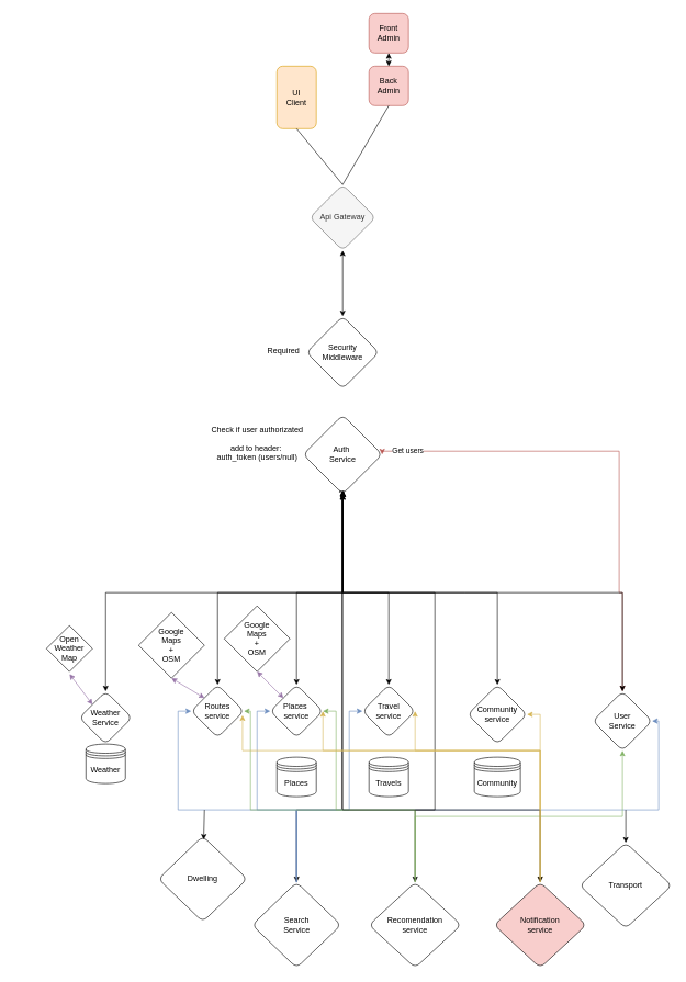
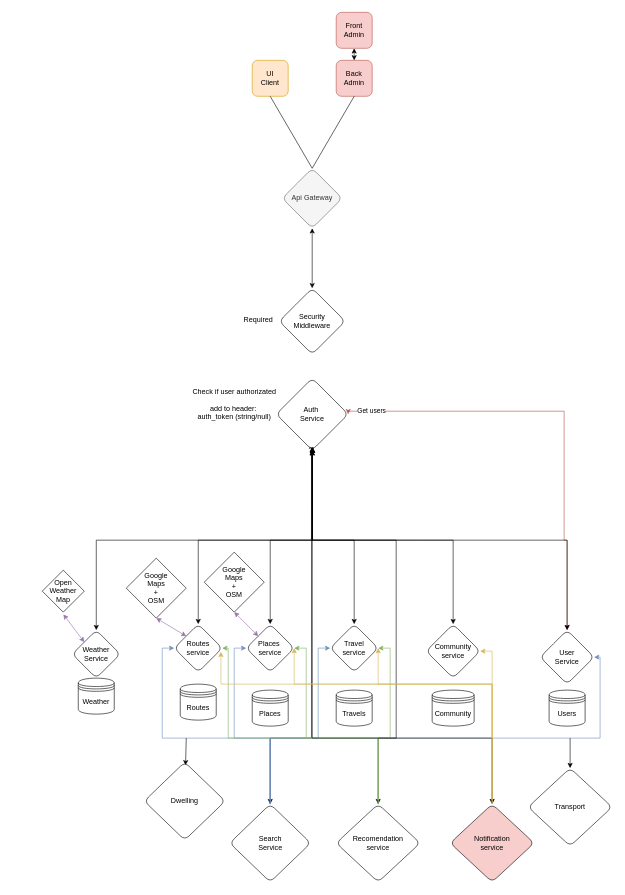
  <mxCell id="0" />
  <mxCell id="1" parent="0" />
- <mxCell id="2" value="UI&lt;br&gt;Client" style="rounded=1;whiteSpace=wrap;html=1;labelBackgroundColor=none;fillColor=#ffe6cc;strokeColor=#d79b00;" parent="1" vertex="1"><mxGeometry x="420" y="100" width="60" height="95" as="geometry" /></mxCell>
+ <mxCell id="2" value="UI&lt;br&gt;Client" style="rounded=1;whiteSpace=wrap;html=1;labelBackgroundColor=none;fillColor=#ffe6cc;strokeColor=#d79b00;" parent="1" vertex="1"><mxGeometry x="420" y="100" width="60" height="60" as="geometry" /></mxCell>
  <mxCell id="3" value="Api Gateway" style="rhombus;whiteSpace=wrap;html=1;labelBackgroundColor=none;fillColor=#f5f5f5;fontColor=#333333;strokeColor=#666666;rounded=1;" parent="1" vertex="1"><mxGeometry x="470" y="280" width="100" height="100" as="geometry" /></mxCell>
  <mxCell id="4" value="" style="endArrow=none;html=1;rounded=1;exitX=0.5;exitY=1;exitDx=0;exitDy=0;entryX=0.5;entryY=0;entryDx=0;entryDy=0;labelBackgroundColor=none;fontColor=default;" parent="1" source="2" target="3" edge="1"><mxGeometry width="50" height="50" relative="1" as="geometry"><mxPoint x="410" y="370" as="sourcePoint" /><mxPoint x="460" y="320" as="targetPoint" /></mxGeometry></mxCell>
  <mxCell id="5" value="" style="endArrow=classic;startArrow=classic;html=1;rounded=1;" parent="1" edge="1"><mxGeometry x="0.048" y="20" width="50" height="50" relative="1" as="geometry"><mxPoint x="520" y="480" as="sourcePoint" /><mxPoint x="520" y="380" as="targetPoint" /><mxPoint as="offset" /></mxGeometry></mxCell>
  <mxCell id="6" value="Security &lt;br&gt;Middleware" style="rhombus;whiteSpace=wrap;html=1;rounded=1;" parent="1" vertex="1"><mxGeometry x="465" y="480" width="110" height="110" as="geometry" /></mxCell>
  <mxCell id="7" style="edgeStyle=orthogonalEdgeStyle;rounded=0;orthogonalLoop=1;jettySize=auto;html=1;exitX=1;exitY=0.5;exitDx=0;exitDy=0;entryX=0.5;entryY=0;entryDx=0;entryDy=0;startArrow=classic;startFill=1;fillColor=#f8cecc;strokeColor=#b85450;" parent="1" source="21" target="20" edge="1"><mxGeometry relative="1" as="geometry"><mxPoint x="585" y="1085" as="targetPoint" /><mxPoint x="890" y="685" as="sourcePoint" /><Array as="points"><mxPoint x="580" y="685" /><mxPoint x="940" y="685" /><mxPoint x="940" y="900" /><mxPoint x="945" y="900" /></Array></mxGeometry></mxCell>
  <mxCell id="8" value="Get users" style="edgeLabel;html=1;align=center;verticalAlign=middle;resizable=0;points=[];" parent="7" vertex="1" connectable="0"><mxGeometry x="-0.884" y="1" relative="1" as="geometry"><mxPoint as="offset" /></mxGeometry></mxCell>
  <mxCell id="9" value="Required" style="text;html=1;align=center;verticalAlign=middle;resizable=0;points=[];autosize=1;strokeColor=none;fillColor=none;" parent="1" vertex="1"><mxGeometry x="395" y="518" width="70" height="30" as="geometry" /></mxCell>
  <mxCell id="10" value="" style="group" parent="1" vertex="1" connectable="0"><mxGeometry x="20" y="1040" width="200" height="120" as="geometry" /></mxCell>
  <mxCell id="11" value="Weather &lt;br&gt;Service" style="rhombus;whiteSpace=wrap;html=1;rounded=1;" parent="10" vertex="1"><mxGeometry x="100" y="10" width="80" height="80" as="geometry" /></mxCell>
  <mxCell id="12" style="edgeStyle=orthogonalEdgeStyle;rounded=0;orthogonalLoop=1;jettySize=auto;html=1;exitX=0.5;exitY=0;exitDx=0;exitDy=0;entryX=0.49;entryY=0.908;entryDx=0;entryDy=0;entryPerimeter=0;startArrow=classic;startFill=1;" parent="1" source="17" target="21" edge="1"><mxGeometry relative="1" as="geometry"><Array as="points"><mxPoint x="450" y="1230" /><mxPoint x="519" y="1230" /></Array></mxGeometry></mxCell>
  <mxCell id="13" style="edgeStyle=orthogonalEdgeStyle;rounded=0;orthogonalLoop=1;jettySize=auto;html=1;exitX=0.5;exitY=0;exitDx=0;exitDy=0;entryX=0;entryY=0.5;entryDx=0;entryDy=0;fillColor=#dae8fc;strokeColor=#6c8ebf;" parent="1" source="17" target="25" edge="1"><mxGeometry relative="1" as="geometry" /></mxCell>
  <mxCell id="14" style="edgeStyle=orthogonalEdgeStyle;rounded=0;orthogonalLoop=1;jettySize=auto;html=1;exitX=0.5;exitY=0;exitDx=0;exitDy=0;entryX=0;entryY=0.5;entryDx=0;entryDy=0;fillColor=#dae8fc;strokeColor=#6c8ebf;" parent="1" source="17" target="28" edge="1"><mxGeometry relative="1" as="geometry"><Array as="points"><mxPoint x="450" y="1230" /><mxPoint x="390" y="1230" /><mxPoint x="390" y="1080" /></Array></mxGeometry></mxCell>
  <mxCell id="15" style="edgeStyle=orthogonalEdgeStyle;rounded=0;orthogonalLoop=1;jettySize=auto;html=1;exitX=0.5;exitY=0;exitDx=0;exitDy=0;entryX=0;entryY=0.5;entryDx=0;entryDy=0;fillColor=#dae8fc;strokeColor=#6c8ebf;" parent="1" source="17" target="31" edge="1"><mxGeometry relative="1" as="geometry"><Array as="points"><mxPoint x="450" y="1230" /><mxPoint x="530" y="1230" /></Array></mxGeometry></mxCell>
  <mxCell id="16" style="edgeStyle=orthogonalEdgeStyle;rounded=0;orthogonalLoop=1;jettySize=auto;html=1;exitX=0.5;exitY=0;exitDx=0;exitDy=0;entryX=1;entryY=0.5;entryDx=0;entryDy=0;fillColor=#dae8fc;strokeColor=#6c8ebf;" parent="1" source="17" target="20" edge="1"><mxGeometry relative="1" as="geometry"><Array as="points"><mxPoint x="450" y="1230" /><mxPoint x="1000" y="1230" /><mxPoint x="1000" y="1095" /></Array></mxGeometry></mxCell>
  <mxCell id="17" value="Search &lt;br&gt;Service" style="rhombus;whiteSpace=wrap;html=1;rounded=1;" parent="1" vertex="1"><mxGeometry x="382.5" y="1340" width="135" height="130" as="geometry" /></mxCell>
  <mxCell id="18" value="" style="group" parent="1" vertex="1" connectable="0"><mxGeometry x="890" y="1050" width="130" height="210" as="geometry" /></mxCell>
+ <mxCell id="19" value="Users" style="shape=datastore;whiteSpace=wrap;html=1;rounded=1;" parent="18" vertex="1"><mxGeometry x="25" y="100" width="60" height="60" as="geometry" /></mxCell>
  <mxCell id="20" value="User &lt;br&gt;Service" style="rhombus;whiteSpace=wrap;html=1;rounded=1;" parent="18" vertex="1"><mxGeometry x="10" width="90" height="90" as="geometry" /></mxCell>
  <mxCell id="21" value="Auth&amp;nbsp;&lt;br&gt;Service&lt;br&gt;" style="rhombus;whiteSpace=wrap;html=1;rounded=1;" parent="1" vertex="1"><mxGeometry x="460" y="630" width="120" height="120" as="geometry" /></mxCell>
  <mxCell id="22" style="edgeStyle=orthogonalEdgeStyle;rounded=0;orthogonalLoop=1;jettySize=auto;html=1;exitX=0.5;exitY=0;exitDx=0;exitDy=0;entryX=0.5;entryY=1;entryDx=0;entryDy=0;startArrow=classic;startFill=1;" parent="1" source="11" target="21" edge="1"><mxGeometry relative="1" as="geometry"><Array as="points"><mxPoint x="160" y="900" /><mxPoint x="520" y="900" /></Array></mxGeometry></mxCell>
- <mxCell id="23" value="Check if user authorizated&lt;br&gt;&lt;br&gt;add to header:&amp;nbsp;&lt;br&gt;auth_token (users/null)" style="text;html=1;align=center;verticalAlign=middle;resizable=0;points=[];autosize=1;strokeColor=none;fillColor=none;" parent="1" vertex="1"><mxGeometry x="310" y="638" width="160" height="70" as="geometry" /></mxCell>
+ <mxCell id="23" value="Check if user authorizated&lt;br&gt;&lt;br&gt;add to header:&amp;nbsp;&lt;br&gt;auth_token (string/null)" style="text;html=1;align=center;verticalAlign=middle;resizable=0;points=[];autosize=1;strokeColor=none;fillColor=none;" parent="1" vertex="1"><mxGeometry x="310" y="638" width="160" height="70" as="geometry" /></mxCell>
  <mxCell id="24" value="" style="group;rounded=0;" parent="1" vertex="1" connectable="0"><mxGeometry x="290" y="1040" width="80" height="160" as="geometry" /></mxCell>
  <mxCell id="25" value="Routes service" style="rhombus;whiteSpace=wrap;html=1;rounded=1;" parent="24" vertex="1"><mxGeometry width="80" height="80" as="geometry" /></mxCell>
+ <mxCell id="26" value="Routes" style="shape=datastore;whiteSpace=wrap;html=1;rounded=1;" parent="24" vertex="1"><mxGeometry x="10" y="100" width="60" height="60" as="geometry" /></mxCell>
  <mxCell id="27" value="" style="group" parent="1" vertex="1" connectable="0"><mxGeometry x="410" y="1040" width="80" height="160" as="geometry" /></mxCell>
  <mxCell id="28" value="Places&amp;nbsp; service" style="rhombus;whiteSpace=wrap;html=1;rounded=1;" parent="27" vertex="1"><mxGeometry width="80" height="80" as="geometry" /></mxCell>
  <mxCell id="29" value="Places" style="shape=datastore;whiteSpace=wrap;html=1;rounded=1;" parent="27" vertex="1"><mxGeometry x="10" y="110" width="60" height="60" as="geometry" /></mxCell>
  <mxCell id="30" value="" style="group" parent="1" vertex="1" connectable="0"><mxGeometry x="550" y="1040" width="80" height="160" as="geometry" /></mxCell>
  <mxCell id="31" value="Travel&lt;br&gt;service" style="rhombus;whiteSpace=wrap;html=1;rounded=1;" parent="30" vertex="1"><mxGeometry width="80" height="80" as="geometry" /></mxCell>
  <mxCell id="32" value="Travels" style="shape=datastore;whiteSpace=wrap;html=1;rounded=1;" parent="30" vertex="1"><mxGeometry x="10" y="110" width="60" height="60" as="geometry" /></mxCell>
  <mxCell id="33" style="edgeStyle=orthogonalEdgeStyle;rounded=0;orthogonalLoop=1;jettySize=auto;html=1;exitX=0.5;exitY=0;exitDx=0;exitDy=0;startArrow=classic;startFill=1;entryX=0.509;entryY=0.97;entryDx=0;entryDy=0;entryPerimeter=0;" parent="1" source="25" target="21" edge="1"><mxGeometry relative="1" as="geometry"><Array as="points"><mxPoint x="330" y="900" /><mxPoint x="520" y="900" /><mxPoint x="520" y="749" /><mxPoint x="521" y="749" /></Array></mxGeometry></mxCell>
  <mxCell id="34" style="edgeStyle=orthogonalEdgeStyle;rounded=0;orthogonalLoop=1;jettySize=auto;html=1;exitX=0.5;exitY=0;exitDx=0;exitDy=0;entryX=0.5;entryY=1;entryDx=0;entryDy=0;startArrow=classic;startFill=1;" parent="1" source="28" target="21" edge="1"><mxGeometry relative="1" as="geometry"><Array as="points"><mxPoint x="450" y="900" /><mxPoint x="520" y="900" /></Array></mxGeometry></mxCell>
  <mxCell id="35" style="edgeStyle=orthogonalEdgeStyle;rounded=0;orthogonalLoop=1;jettySize=auto;html=1;exitX=0.5;exitY=0;exitDx=0;exitDy=0;entryX=0.5;entryY=1;entryDx=0;entryDy=0;startArrow=classic;startFill=1;" parent="1" source="31" target="21" edge="1"><mxGeometry relative="1" as="geometry"><Array as="points"><mxPoint x="590" y="900" /><mxPoint x="520" y="900" /></Array></mxGeometry></mxCell>
  <mxCell id="36" style="edgeStyle=orthogonalEdgeStyle;rounded=0;orthogonalLoop=1;jettySize=auto;html=1;exitX=0.5;exitY=0;exitDx=0;exitDy=0;entryX=0.503;entryY=0.954;entryDx=0;entryDy=0;entryPerimeter=0;startArrow=classic;startFill=1;" parent="1" source="20" target="21" edge="1"><mxGeometry relative="1" as="geometry"><mxPoint x="520" y="730" as="targetPoint" /><Array as="points"><mxPoint x="945" y="900" /><mxPoint x="520" y="900" /></Array></mxGeometry></mxCell>
  <mxCell id="37" value="" style="group" parent="1" vertex="1" connectable="0"><mxGeometry x="710" y="1040" width="90" height="160" as="geometry" /></mxCell>
  <mxCell id="38" value="Community&lt;br&gt;service" style="rhombus;whiteSpace=wrap;html=1;rounded=1;" parent="37" vertex="1"><mxGeometry width="90" height="90" as="geometry" /></mxCell>
  <mxCell id="39" value="Community" style="shape=datastore;whiteSpace=wrap;html=1;rounded=1;" parent="37" vertex="1"><mxGeometry x="10" y="110" width="70" height="60" as="geometry" /></mxCell>
  <mxCell id="40" style="edgeStyle=orthogonalEdgeStyle;rounded=0;orthogonalLoop=1;jettySize=auto;html=1;exitX=0.5;exitY=0;exitDx=0;exitDy=0;entryX=0.503;entryY=0.968;entryDx=0;entryDy=0;entryPerimeter=0;startArrow=classic;startFill=1;" parent="1" source="38" target="21" edge="1"><mxGeometry relative="1" as="geometry"><mxPoint x="520" y="760" as="targetPoint" /><Array as="points"><mxPoint x="705" y="900" /><mxPoint x="520" y="900" /><mxPoint x="520" y="746" /></Array></mxGeometry></mxCell>
  <mxCell id="41" style="edgeStyle=orthogonalEdgeStyle;rounded=0;orthogonalLoop=1;jettySize=auto;html=1;exitX=0.5;exitY=0;exitDx=0;exitDy=0;entryX=0.498;entryY=0.956;entryDx=0;entryDy=0;entryPerimeter=0;startArrow=classic;startFill=1;" parent="1" source="45" target="21" edge="1"><mxGeometry relative="1" as="geometry"><Array as="points"><mxPoint x="630" y="1230" /><mxPoint x="660" y="1230" /><mxPoint x="660" y="900" /><mxPoint x="520" y="900" /></Array></mxGeometry></mxCell>
- <mxCell id="42" style="edgeStyle=orthogonalEdgeStyle;rounded=0;orthogonalLoop=1;jettySize=auto;html=1;exitX=0.5;exitY=0;exitDx=0;exitDy=0;fillColor=#d5e8d4;strokeColor=#82b366;" parent="1" source="45" target="20" edge="1"><mxGeometry relative="1" as="geometry" /></mxCell>
+ <mxCell id="42" style="edgeStyle=orthogonalEdgeStyle;rounded=0;orthogonalLoop=1;jettySize=auto;html=1;exitX=0.5;exitY=0;exitDx=0;exitDy=0;entryX=1;entryY=0.5;entryDx=0;entryDy=0;fillColor=#d5e8d4;strokeColor=#82b366;" parent="1" source="45" target="31" edge="1"><mxGeometry relative="1" as="geometry" /></mxCell>
  <mxCell id="43" style="edgeStyle=orthogonalEdgeStyle;rounded=0;orthogonalLoop=1;jettySize=auto;html=1;exitX=0.5;exitY=0;exitDx=0;exitDy=0;entryX=1;entryY=0.5;entryDx=0;entryDy=0;fillColor=#d5e8d4;strokeColor=#82b366;" parent="1" source="45" target="28" edge="1"><mxGeometry relative="1" as="geometry"><Array as="points"><mxPoint x="630" y="1230" /><mxPoint x="510" y="1230" /><mxPoint x="510" y="1080" /></Array></mxGeometry></mxCell>
  <mxCell id="44" style="edgeStyle=orthogonalEdgeStyle;rounded=0;orthogonalLoop=1;jettySize=auto;html=1;exitX=0.5;exitY=0;exitDx=0;exitDy=0;entryX=1;entryY=0.5;entryDx=0;entryDy=0;fillColor=#d5e8d4;strokeColor=#82b366;" parent="1" source="45" target="25" edge="1"><mxGeometry relative="1" as="geometry"><Array as="points"><mxPoint x="630" y="1230" /><mxPoint x="380" y="1230" /><mxPoint x="380" y="1080" /></Array></mxGeometry></mxCell>
  <mxCell id="45" value="Recomendation&lt;br&gt;service" style="rhombus;whiteSpace=wrap;html=1;rounded=1;" parent="1" vertex="1"><mxGeometry x="560" y="1340" width="140" height="130" as="geometry" /></mxCell>
  <mxCell id="46" value="Google &lt;br&gt;Maps &lt;br&gt;+ &lt;br&gt;OSM" style="rhombus;whiteSpace=wrap;html=1;" parent="1" vertex="1"><mxGeometry x="340" y="920" width="100" height="100" as="geometry" /></mxCell>
  <mxCell id="47" value="Google &lt;br&gt;Maps &lt;br&gt;+ &lt;br&gt;OSM" style="rhombus;whiteSpace=wrap;html=1;" parent="1" vertex="1"><mxGeometry x="210" y="930" width="100" height="100" as="geometry" /></mxCell>
  <mxCell id="48" value="Weather" style="shape=datastore;whiteSpace=wrap;html=1;rounded=1;" parent="1" vertex="1"><mxGeometry x="130" y="1130" width="60" height="60" as="geometry" /></mxCell>
  <mxCell id="49" value="Open&lt;br&gt;Weather&lt;br&gt;Map" style="rhombus;whiteSpace=wrap;html=1;" parent="1" vertex="1"><mxGeometry x="70" y="950" width="70" height="70" as="geometry" /></mxCell>
  <mxCell id="50" style="rounded=0;orthogonalLoop=1;jettySize=auto;html=1;exitX=0;exitY=0;exitDx=0;exitDy=0;entryX=0.503;entryY=1.053;entryDx=0;entryDy=0;entryPerimeter=0;startArrow=classic;startFill=1;fillColor=#e1d5e7;strokeColor=#9673a6;" parent="1" source="11" target="49" edge="1"><mxGeometry relative="1" as="geometry" /></mxCell>
  <mxCell id="51" style="rounded=0;orthogonalLoop=1;jettySize=auto;html=1;exitX=0;exitY=0;exitDx=0;exitDy=0;entryX=0.5;entryY=1;entryDx=0;entryDy=0;startArrow=classic;startFill=1;fillColor=#e1d5e7;strokeColor=#9673a6;" parent="1" source="25" target="47" edge="1"><mxGeometry relative="1" as="geometry" /></mxCell>
  <mxCell id="52" style="rounded=0;orthogonalLoop=1;jettySize=auto;html=1;exitX=0;exitY=0;exitDx=0;exitDy=0;entryX=0.5;entryY=1;entryDx=0;entryDy=0;fillColor=#e1d5e7;strokeColor=#9673a6;startArrow=classic;startFill=1;" parent="1" source="28" target="46" edge="1"><mxGeometry relative="1" as="geometry" /></mxCell>
  <mxCell id="53" style="edgeStyle=orthogonalEdgeStyle;rounded=0;orthogonalLoop=1;jettySize=auto;html=1;exitX=0.5;exitY=0;exitDx=0;exitDy=0;entryX=1;entryY=0.5;entryDx=0;entryDy=0;fillColor=#fff2cc;strokeColor=#d6b656;startArrow=classic;startFill=1;" parent="1" source="58" target="38" edge="1"><mxGeometry relative="1" as="geometry"><Array as="points"><mxPoint x="820" y="1340" /><mxPoint x="820" y="1095" /></Array></mxGeometry></mxCell>
  <mxCell id="54" style="edgeStyle=orthogonalEdgeStyle;rounded=0;orthogonalLoop=1;jettySize=auto;html=1;exitX=0.5;exitY=0;exitDx=0;exitDy=0;entryX=0.501;entryY=0.964;entryDx=0;entryDy=0;entryPerimeter=0;startArrow=classic;startFill=1;" parent="1" source="58" target="21" edge="1"><mxGeometry relative="1" as="geometry"><Array as="points"><mxPoint x="820" y="1230" /><mxPoint x="520" y="1230" /></Array></mxGeometry></mxCell>
  <mxCell id="55" style="edgeStyle=orthogonalEdgeStyle;rounded=0;orthogonalLoop=1;jettySize=auto;html=1;exitX=0.5;exitY=0;exitDx=0;exitDy=0;entryX=1;entryY=0.5;entryDx=0;entryDy=0;fillColor=#fff2cc;strokeColor=#d6b656;" parent="1" source="58" target="31" edge="1"><mxGeometry relative="1" as="geometry"><Array as="points"><mxPoint x="820" y="1140" /><mxPoint x="630" y="1140" /></Array></mxGeometry></mxCell>
  <mxCell id="56" style="edgeStyle=orthogonalEdgeStyle;rounded=0;orthogonalLoop=1;jettySize=auto;html=1;exitX=0.5;exitY=0;exitDx=0;exitDy=0;entryX=1;entryY=0.5;entryDx=0;entryDy=0;fillColor=#fff2cc;strokeColor=#d6b656;" parent="1" source="58" target="28" edge="1"><mxGeometry relative="1" as="geometry"><Array as="points"><mxPoint x="820" y="1140" /><mxPoint x="490" y="1140" /></Array></mxGeometry></mxCell>
  <mxCell id="57" style="edgeStyle=orthogonalEdgeStyle;rounded=0;orthogonalLoop=1;jettySize=auto;html=1;exitX=0.5;exitY=0;exitDx=0;exitDy=0;entryX=0.973;entryY=0.578;entryDx=0;entryDy=0;entryPerimeter=0;fillColor=#fff2cc;strokeColor=#d6b656;" parent="1" source="58" target="25" edge="1"><mxGeometry relative="1" as="geometry"><Array as="points"><mxPoint x="820" y="1140" /><mxPoint x="368" y="1140" /></Array></mxGeometry></mxCell>
  <mxCell id="58" value="Notification&lt;br&gt;service" style="rhombus;whiteSpace=wrap;html=1;rounded=1;fillColor=#f8cecc;" parent="1" vertex="1"><mxGeometry x="750" y="1340" width="140" height="130" as="geometry" /></mxCell>
  <mxCell id="59" value="" style="endArrow=classic;html=1;rounded=0;entryX=0.51;entryY=0.041;entryDx=0;entryDy=0;entryPerimeter=0;" parent="1" target="62" edge="1"><mxGeometry width="50" height="50" relative="1" as="geometry"><mxPoint x="310" y="1230" as="sourcePoint" /><mxPoint x="310" y="1290" as="targetPoint" /></mxGeometry></mxCell>
  <mxCell id="60" value="" style="endArrow=classic;html=1;rounded=0;entryX=0.5;entryY=0;entryDx=0;entryDy=0;" parent="1" target="61" edge="1"><mxGeometry width="50" height="50" relative="1" as="geometry"><mxPoint x="950" y="1230" as="sourcePoint" /><mxPoint x="950" y="1340" as="targetPoint" /></mxGeometry></mxCell>
  <mxCell id="61" value="Transport" style="rhombus;whiteSpace=wrap;html=1;rounded=1;" parent="1" vertex="1"><mxGeometry x="880" y="1280" width="140" height="130" as="geometry" /></mxCell>
  <mxCell id="62" value="Dwelling" style="rhombus;whiteSpace=wrap;html=1;rounded=1;" parent="1" vertex="1"><mxGeometry x="240" y="1270" width="135" height="130" as="geometry" /></mxCell>
  <mxCell id="63" value="Back&lt;br&gt;Admin" style="rounded=1;whiteSpace=wrap;html=1;labelBackgroundColor=none;fillColor=#f8cecc;strokeColor=#b85450;" vertex="1" parent="1"><mxGeometry x="560" y="100" width="60" height="60" as="geometry" /></mxCell>
  <mxCell id="64" value="" style="endArrow=none;html=1;rounded=0;exitX=0.5;exitY=0;exitDx=0;exitDy=0;entryX=0.5;entryY=1;entryDx=0;entryDy=0;" edge="1" parent="1" source="3" target="63"><mxGeometry width="50" height="50" relative="1" as="geometry"><mxPoint x="530" y="290" as="sourcePoint" /><mxPoint x="580" y="240" as="targetPoint" /></mxGeometry></mxCell>
  <mxCell id="65" value="Front&lt;br&gt;Admin" style="rounded=1;whiteSpace=wrap;html=1;labelBackgroundColor=none;fillColor=#f8cecc;strokeColor=#b85450;" vertex="1" parent="1"><mxGeometry x="560" y="20" width="60" height="60" as="geometry" /></mxCell>
  <mxCell id="66" value="" style="endArrow=classic;startArrow=classic;html=1;rounded=0;entryX=0.5;entryY=1;entryDx=0;entryDy=0;exitX=0.5;exitY=0;exitDx=0;exitDy=0;" edge="1" parent="1" source="63" target="65"><mxGeometry width="50" height="50" relative="1" as="geometry"><mxPoint x="590" y="100" as="sourcePoint" /><mxPoint x="640" y="50" as="targetPoint" /></mxGeometry></mxCell>
